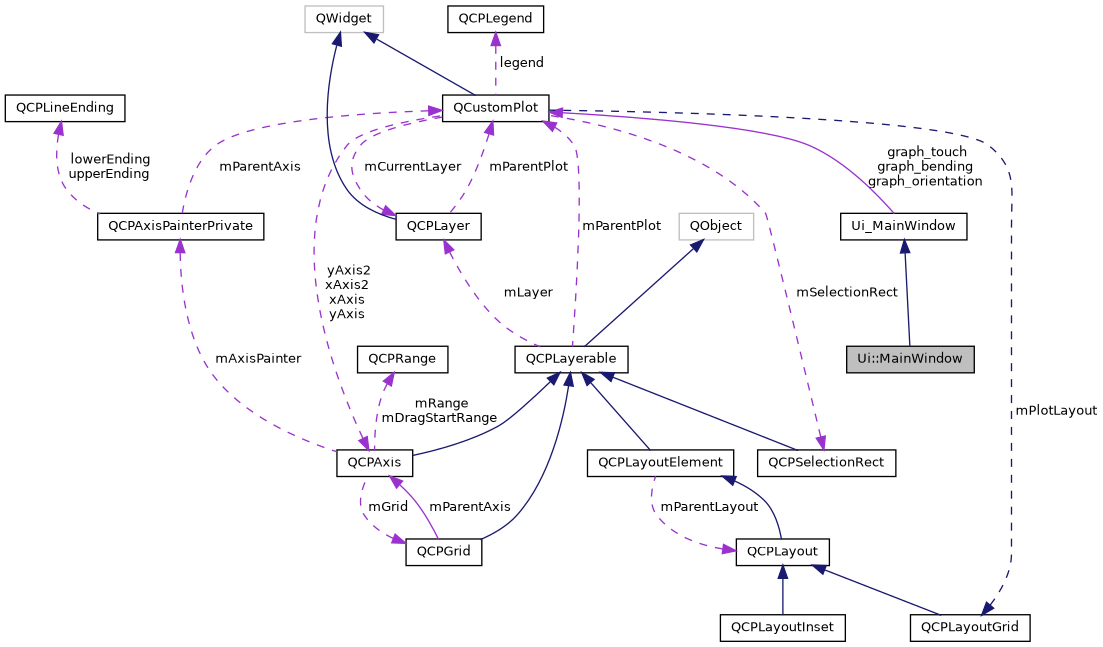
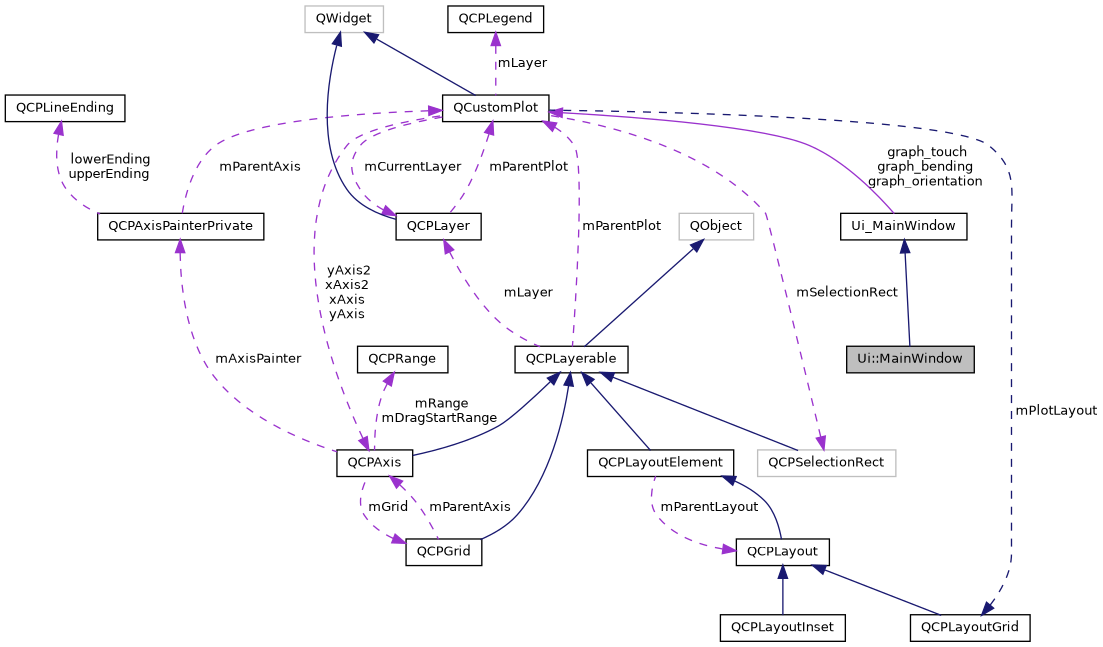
  digraph {
    node [color=black fillcolor=white fontname=Helvetica fontsize=10 shape=record style=filled]
    edge [color=darkorchid3 dir=back fontname=Helvetica fontsize=10 labelfontname=Helvetica labelfontsize=10 style=dashed]
    n1 [fillcolor=grey75 fontcolor=black height=0.2 label="Ui::MainWindow" width=0.4]
    n2 [height=0.2 label=Ui_MainWindow width=0.4]
    n3 [height=0.2 label=QCustomPlot width=0.4]
    n4 [height=0.2 label=QCPLayer width=0.4]
    n5 [height=0.2 label=QCPLayerable width=0.4]
    n6 [height=0.2 label=QCPAxisPainterPrivate width=0.4]
    n7 [height=0.2 label=QCPLayoutElement width=0.4]
-   n8 [height=0.2 label=QCPSelectionRect width=0.4]
+   n8 [color=grey75 height=0.2 label=QCPSelectionRect width=0.4]
    n9 [height=0.2 label=QCPAxis width=0.4]
    n10 [height=0.2 label=QCPGrid width=0.4]
    n11 [color=grey75 height=0.2 label=QWidget width=0.4]
    n12 [color=grey75 height=0.2 label=QObject width=0.4]
    n13 [height=0.2 label=QCPLayoutGrid width=0.4]
    n14 [height=0.2 label=QCPLegend width=0.4]
    n15 [height=0.2 label=QCPLayout width=0.4]
    n16 [height=0.2 label=QCPLayoutInset width=0.4]
    n17 [height=0.2 label=QCPRange width=0.4]
    n18 [height=0.2 label=QCPLineEnding width=0.4]
    n2 -> n1 [color=midnightblue style=solid]
    n3 -> n2 [label=" graph_touch\ngraph_bending\ngraph_orientation" style=solid]
    n3 -> n4 [label=" mParentPlot"]
    n3 -> n5 [label=" mParentPlot"]
    n3 -> n6 [label=" mParentAxis"]
    n4 -> n3 [label=" mCurrentLayer"]
    n4 -> n5 [label=" mLayer"]
    n5 -> n7 [color=midnightblue style=solid]
    n5 -> n8 [color=midnightblue style=solid]
    n5 -> n9 [color=midnightblue style=solid]
    n5 -> n10 [color=midnightblue style=solid]
    n6 -> n9 [label=" mAxisPainter"]
    n7 -> n15 [color=midnightblue style=solid]
    n8 -> n3 [label=" mSelectionRect"]
    n9 -> n3 [label=" yAxis2\nxAxis2\nxAxis\nyAxis"]
-   n9 -> n10 [label=" mParentAxis" style=solid]
+   n9 -> n10 [label=" mParentAxis"]
    n10 -> n9 [label=" mGrid"]
    n11 -> n3 [color=midnightblue style=solid]
    n11 -> n4 [color=midnightblue style=solid]
    n12 -> n5 [color=midnightblue style=solid]
    n13 -> n3 [color=midnightblue label=" mPlotLayout"]
-   n14 -> n3 [label=" legend"]
+   n14 -> n3 [label=" mLayer"]
    n15 -> n7 [label=" mParentLayout"]
    n15 -> n13 [color=midnightblue style=solid]
    n15 -> n16 [color=midnightblue style=solid]
    n17 -> n9 [label=" mRange\nmDragStartRange"]
    n18 -> n6 [label=" lowerEnding\nupperEnding"]
  }
